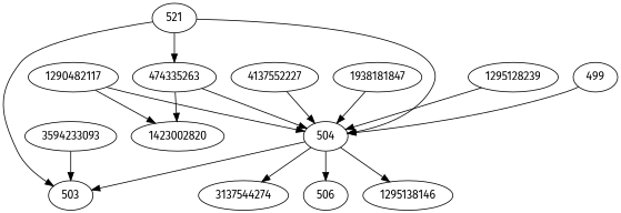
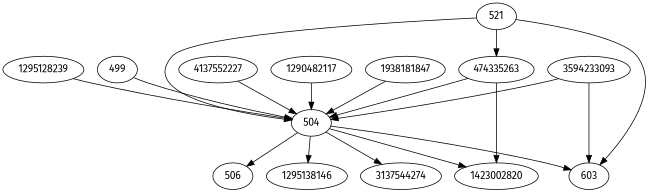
  strict digraph {
    fontname="Fira Sans"
    node [fontname="Fira Sans"]
    edge [fontname="Fira Sans"]
    4137552227
    504
    1423002820
    506
-   503
+   503 [label=603]
    n6 [label=1295138146]
    n7 [label=3137544274]
    3594233093
    1290482117
    1938181847
    1295128239
    499
    n13 [label=521]
    474335263
    4137552227 -> 504
-   1290482117 -> 1423002820
+   504 -> 1423002820
    504 -> 506
    504 -> 503
    504 -> n6
    504 -> n7
+   3594233093 -> 504
    3594233093 -> 503
    1290482117 -> 504
    1938181847 -> 504
    1295128239 -> 504
    499 -> 504
    n13 -> 504
    n13 -> 503
    n13 -> 474335263
    474335263 -> 504
    474335263 -> 1423002820
  }
